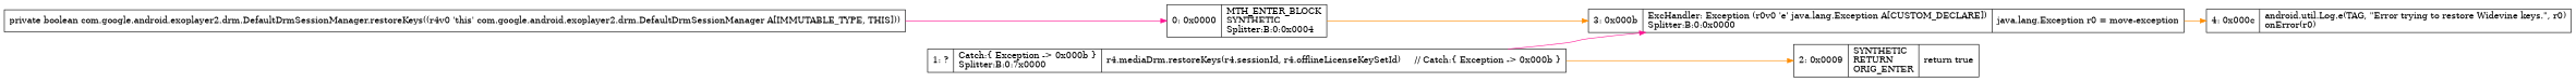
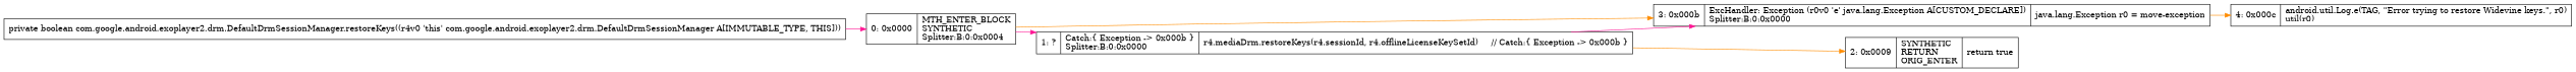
  digraph {
    rankdir=LR
    node [shape=record]
    edge [color=deeppink]
    n1 [label="{0\:\ 0x0000|MTH_ENTER_BLOCK\lSYNTHETIC\lSplitter:B:0:0x0004\l}"]
-   n2 [label="{1\:\ ?|Catch:\{ Exception \-\> 0x000b \}\lSplitter:B:0:7x0000\l|r4.mediaDrm.restoreKeys(r4.sessionId, r4.offlineLicenseKeySetId)     \/\/ Catch:\{ Exception \-\> 0x000b \}\l}"]
+   n2 [label="{1\:\ ?|Catch:\{ Exception \-\> 0x000b \}\lSplitter:B:0:0x0000\l|r4.mediaDrm.restoreKeys(r4.sessionId, r4.offlineLicenseKeySetId)     \/\/ Catch:\{ Exception \-\> 0x000b \}\l}"]
    n3 [label="{3\:\ 0x000b|ExcHandler: Exception (r0v0 'e' java.lang.Exception A[CUSTOM_DECLARE])\lSplitter:B:0:0x0000\l|java.lang.Exception r0 = move\-exception\l}"]
    n4 [label="{2\:\ 0x0009|SYNTHETIC\lRETURN\lORIG_ENTER\l|return true\l}"]
-   n5 [label="{4\:\ 0x000c|android.util.Log.e(TAG, \"Error trying to restore Widevine keys.\", r0)\lonError(r0)\l}"]
+   n5 [label="{4\:\ 0x000c|android.util.Log.e(TAG, \"Error trying to restore Widevine keys.\", r0)\lutil(r0)\l}"]
    n6 [label="{private boolean com.google.android.exoplayer2.drm.DefaultDrmSessionManager.restoreKeys((r4v0 'this' com.google.android.exoplayer2.drm.DefaultDrmSessionManager A[IMMUTABLE_TYPE, THIS])) }"]
+   n1 -> n2
    n1 -> n3 [color=darkorange]
    n2 -> n3
    n2 -> n4 [color=darkorange]
    n3 -> n5 [color=darkorange]
    n6 -> n1
  }
